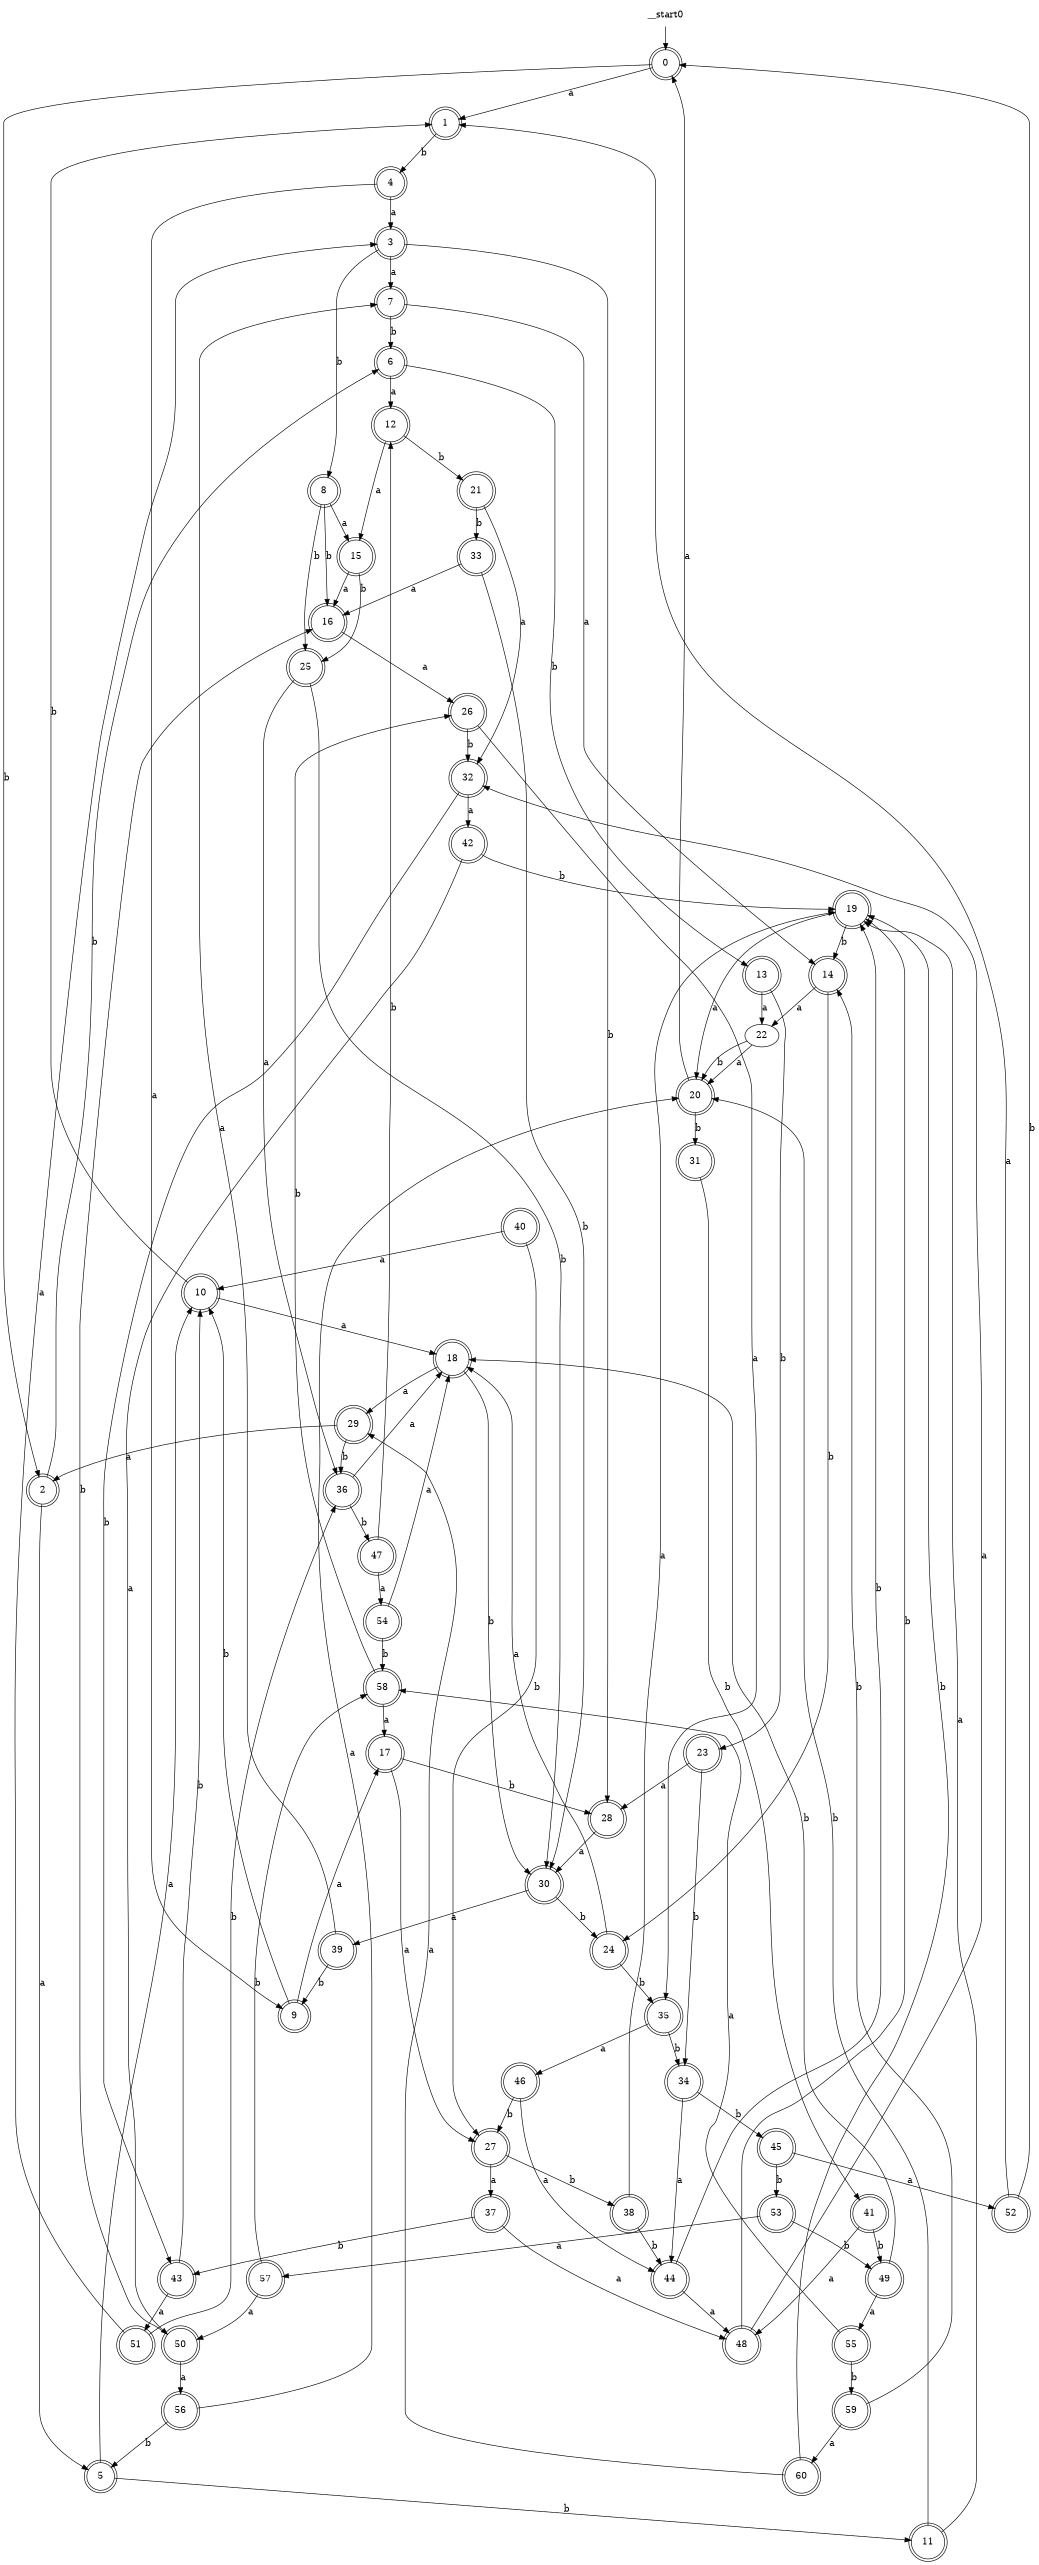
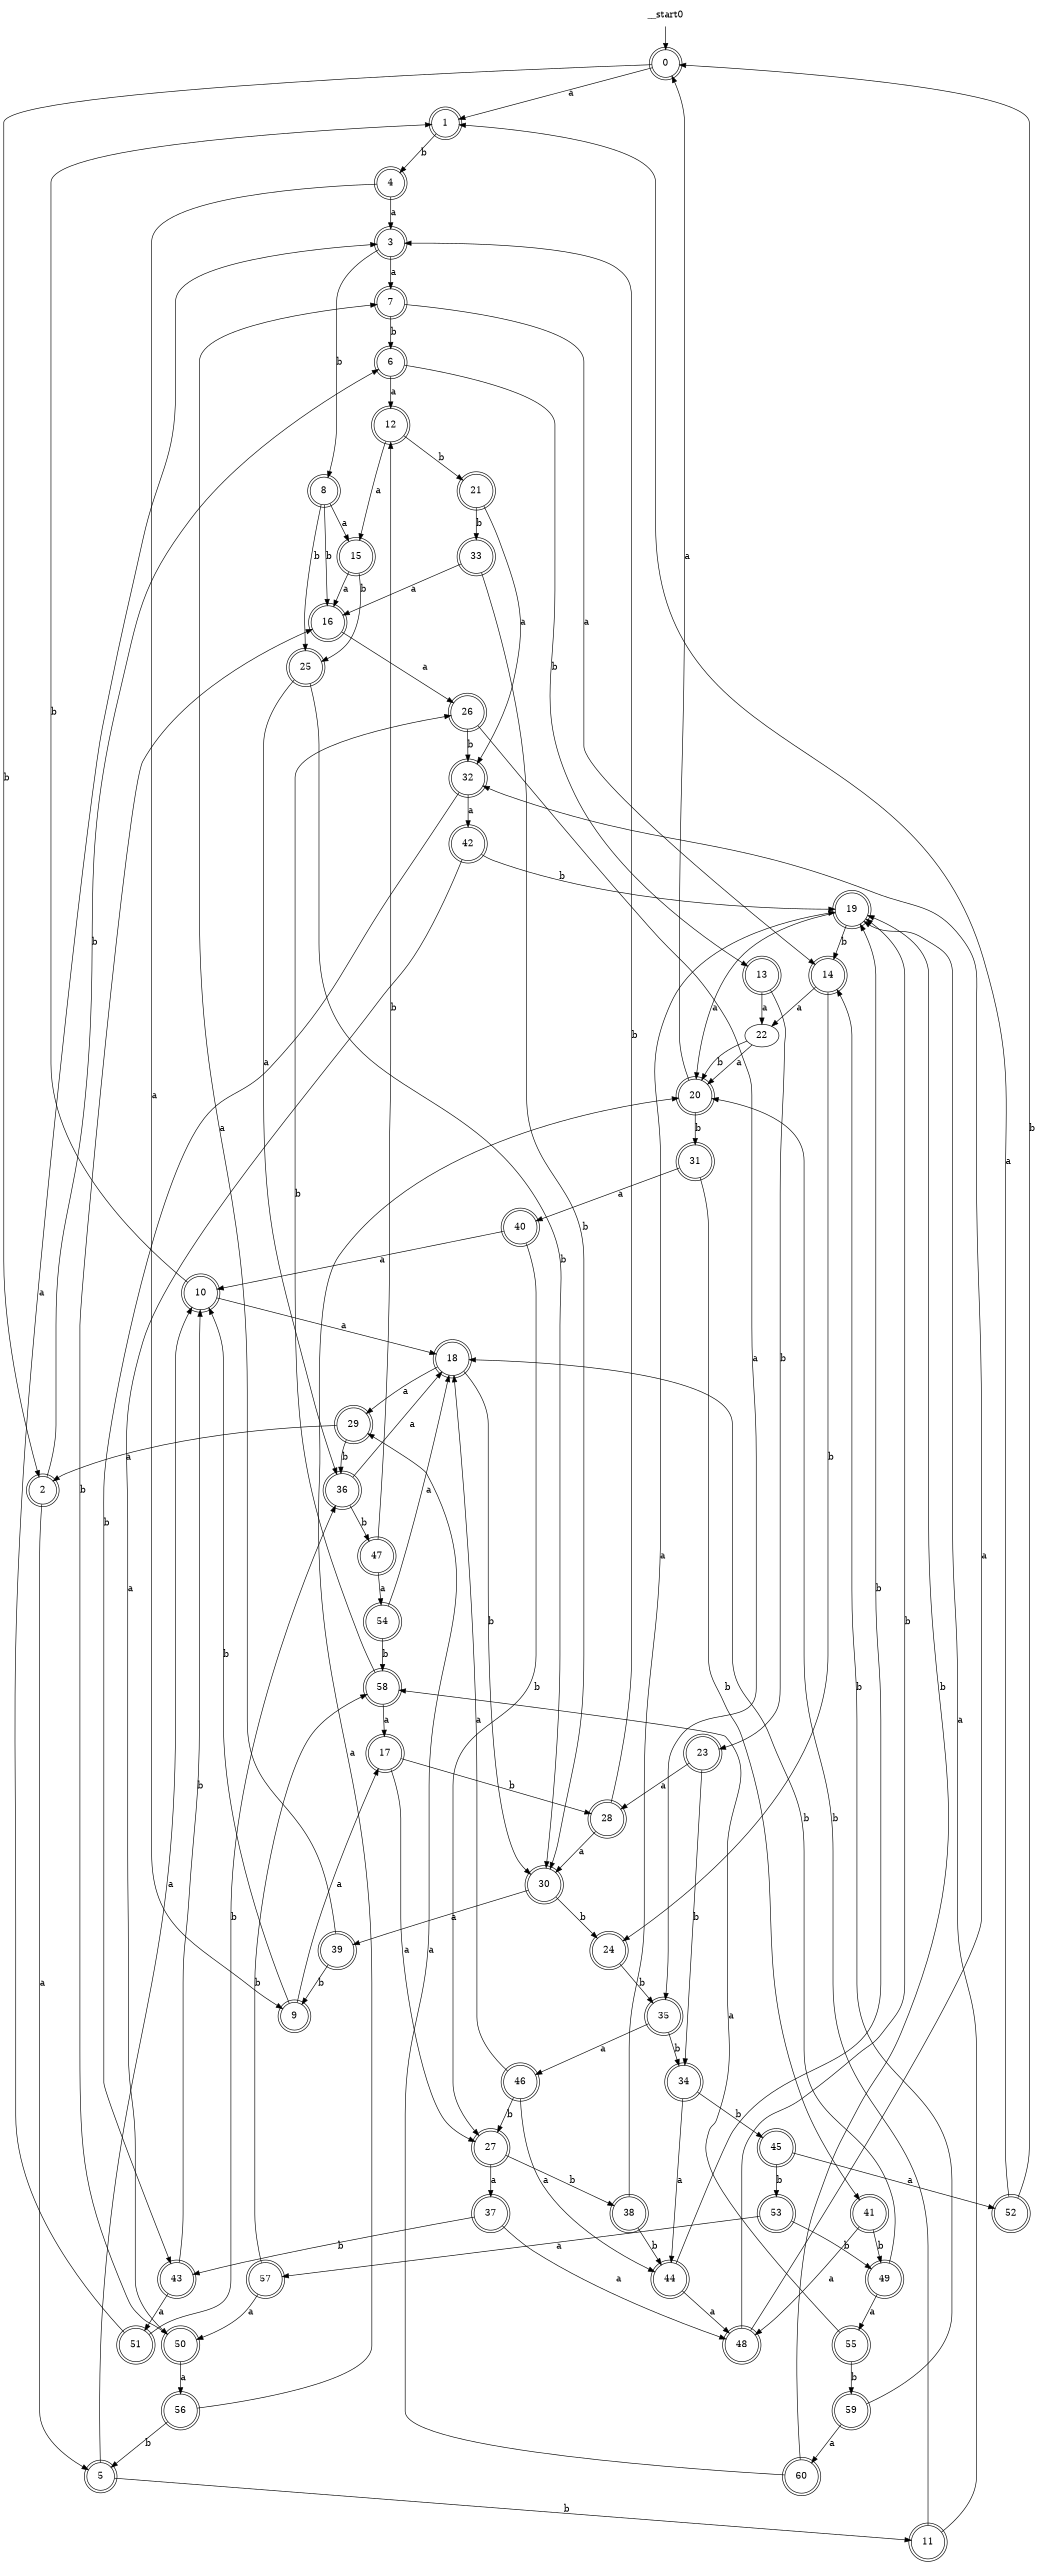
  digraph {
    node [shape=doublecircle]
    __start0 [shape=none]
    0
    1
    2
    4
    5
    6
    3
    7
    8
    9
    10
    11
    12
    13
    14
    15
    16
    25
    17
    18
    19
    20
    21
    22 [shape=""]
    23
    24
    26
    27
    28
    29
    30
    31
    32
    33
    34
    35
    36
    37
    38
    39
    40
    41
    42
    43
    44
    45
    46
    47
    48
    49
    50
    51
    52
    53
    54
    55
    56
    57
    58
    59
    60
    __start0 -> 0
    0 -> 1 [label=a]
    0 -> 2 [label=b]
    1 -> 4 [label=b]
    2 -> 5 [label=a]
    2 -> 6 [label=b]
    4 -> 3 [label=a]
    4 -> 9 [label=a]
    5 -> 10 [label=a]
    5 -> 11 [label=b]
    6 -> 12 [label=a]
    6 -> 13 [label=b]
    3 -> 7 [label=a]
    3 -> 8 [label=b]
    7 -> 6 [label=b]
    7 -> 14 [label=a]
    8 -> 15 [label=a]
    8 -> 16 [label=b]
    8 -> 25 [label=b]
    9 -> 10 [label=b]
    9 -> 17 [label=a]
    10 -> 1 [label=b]
    10 -> 18 [label=a]
    11 -> 19 [label=a]
    11 -> 20 [label=b]
    12 -> 15 [label=a]
    12 -> 21 [label=b]
    13 -> 22 [label=a]
    13 -> 23 [label=b]
    14 -> 22 [label=a]
    14 -> 24 [label=b]
    15 -> 16 [label=a]
    15 -> 25 [label=b]
    16 -> 26 [label=a]
    25 -> 30 [label=b]
    25 -> 36 [label=a]
    17 -> 27 [label=a]
    17 -> 28 [label=b]
    18 -> 29 [label=a]
    18 -> 30 [label=b]
    19 -> 14 [label=b]
    19 -> 20 [label=a]
    20 -> 0 [label=a]
    20 -> 31 [label=b]
    21 -> 32 [label=a]
    21 -> 33 [label=b]
    22 -> 20 [label=a]
    22 -> 20 [label=b]
    23 -> 28 [label=a]
    23 -> 34 [label=b]
-   24 -> 18 [label=a]
+   46 -> 18 [label=a]
    24 -> 35 [label=b]
    26 -> 32 [label=b]
    26 -> 35 [label=a]
    27 -> 37 [label=a]
    27 -> 38 [label=b]
-   3 -> 28 [label=b]
+   28 -> 3 [label=b]
    28 -> 30 [label=a]
    29 -> 2 [label=a]
    29 -> 36 [label=b]
    30 -> 24 [label=b]
    30 -> 39 [label=a]
+   31 -> 40 [label=a]
    31 -> 41 [label=b]
    32 -> 42 [label=a]
    32 -> 43 [label=b]
    33 -> 16 [label=a]
    33 -> 30 [label=b]
    34 -> 44 [label=a]
    34 -> 45 [label=b]
    35 -> 34 [label=b]
    35 -> 46 [label=a]
    36 -> 18 [label=a]
    36 -> 47 [label=b]
    37 -> 43 [label=b]
    37 -> 48 [label=a]
    38 -> 19 [label=a]
    38 -> 44 [label=b]
    39 -> 7 [label=a]
    39 -> 9 [label=b]
    40 -> 10 [label=a]
    40 -> 27 [label=b]
    41 -> 48 [label=a]
    41 -> 49 [label=b]
    42 -> 19 [label=b]
    42 -> 50 [label=a]
    43 -> 10 [label=b]
    43 -> 51 [label=a]
    44 -> 19 [label=b]
    44 -> 48 [label=a]
    45 -> 52 [label=a]
    45 -> 53 [label=b]
    46 -> 27 [label=b]
    46 -> 44 [label=a]
    47 -> 12 [label=b]
    47 -> 54 [label=a]
    48 -> 19 [label=b]
    48 -> 32 [label=a]
    49 -> 18 [label=b]
    49 -> 55 [label=a]
    50 -> 16 [label=b]
    50 -> 56 [label=a]
    51 -> 3 [label=a]
    51 -> 36 [label=b]
    52 -> 0 [label=b]
    52 -> 1 [label=a]
    53 -> 49 [label=b]
    53 -> 57 [label=a]
    54 -> 18 [label=a]
    54 -> 58 [label=b]
    55 -> 58 [label=a]
    55 -> 59 [label=b]
    56 -> 5 [label=b]
    56 -> 20 [label=a]
    57 -> 50 [label=a]
    57 -> 58 [label=b]
    58 -> 17 [label=a]
    58 -> 26 [label=b]
    59 -> 14 [label=b]
    59 -> 60 [label=a]
    60 -> 19 [label=b]
    60 -> 29 [label=a]
  }
